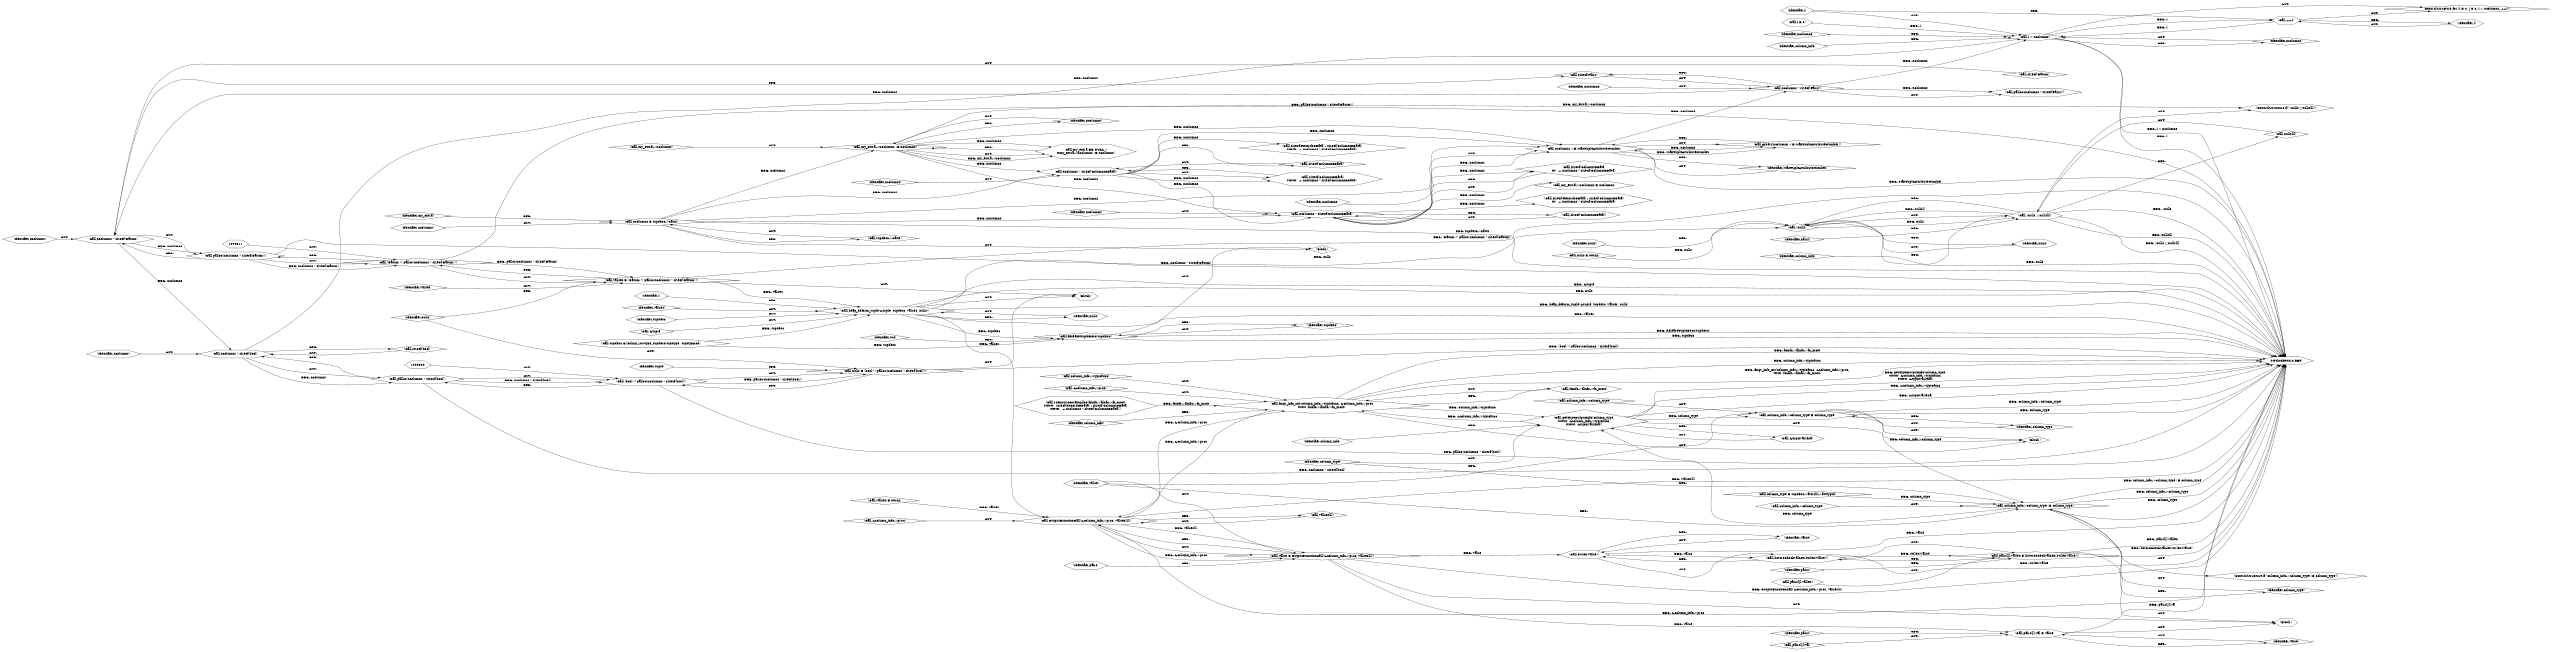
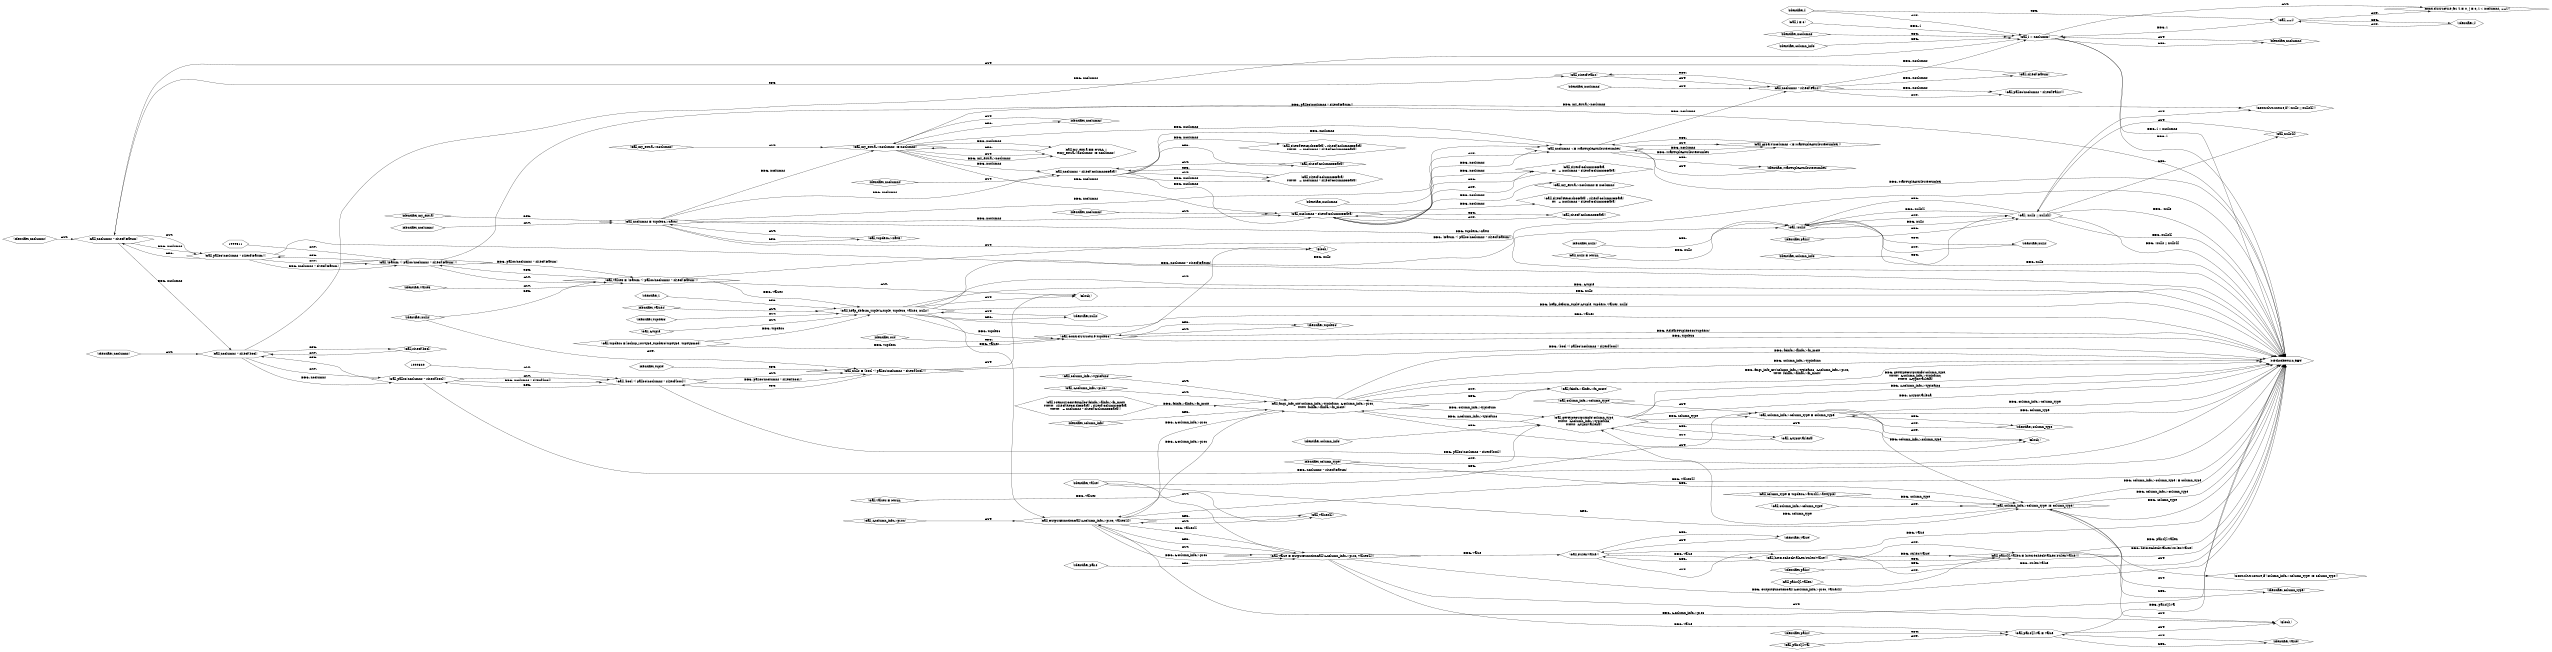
  digraph {
    rankdir=LR
    node [shape=diamond]
    n1 [label="(Call,ncolumns * sizeof(Datum))" shape=hexagon]
    n2 [label="(Call,palloc(ncolumns * sizeof(Datum)))" shape=hexagon]
    n3 [label="(Call,ncolumns * sizeof(bool))" shape=hexagon]
    n4 [label="(Call,sizeof(Pairs))"]
    n5 [label="(MethodReturn,RET)" shape=hexagon]
    n6 [label="(Call,(Datum *) palloc(ncolumns * sizeof(Datum)))"]
    n7 [label="(Call,i < ncolumns)"]
    n8 [label="(Call,palloc(ncolumns * sizeof(bool)))" shape=hexagon]
    n9 [label="(Call,sizeof(bool))"]
    n10 [label="(Call,sizeof(Datum))"]
    n11 [label="(Call,ncolumns * sizeof(Pairs))"]
    n12 [label="(Call,palloc(ncolumns * sizeof(Pairs)))" shape=hexagon]
    n13 [label="(Call,++i)" shape=hexagon]
    n14 [label="(Identifier,ncolumns)"]
    n15 [label="(ControlStructure,for (i = 0, j = 0; i < ncolumns; ++i))"]
    n16 [label="(Call,ncolumns <= MaxTupleAttributeNumber)" shape=hexagon]
    n17 [label="(Identifier,MaxTupleAttributeNumber)"]
    n18 [label="(Call,Assert(ncolumns <= MaxTupleAttributeNumber))"]
    n19 [label="(Call,ncolumns * sizeof(ColumnIOData))" shape=hexagon]
    n20 [label="(Call,ncolumns * sizeof(ColumnIOData))"]
    n21 [label="(Call,sizeof(RecordIOData) - sizeof(ColumnIOData)\n\t\t\t\t\t\t\t   + ncolumns * sizeof(ColumnIOData))"]
    n22 [label="(Call,sizeof(ColumnIOData))"]
    n23 [label="(Call,sizeof(ColumnIOData)\n\t\t\t\t\t\t\t   + ncolumns * sizeof(ColumnIOData))" shape=hexagon]
    n24 [label="(Call,my_extra->ncolumns = ncolumns)" shape=hexagon]
    n25 [label="(Call,sizeof(RecordIOData) - sizeof(ColumnIOData)\n\t\t\t   + ncolumns * sizeof(ColumnIOData))" shape=hexagon]
    n26 [label="(Call,sizeof(ColumnIOData)\n\t\t\t   + ncolumns * sizeof(ColumnIOData))"]
    n27 [label="(Call,sizeof(ColumnIOData))" shape=hexagon]
    n28 [label="(Call,my_extra->ncolumns != ncolumns)"]
    n29 [label="(Call,my_extra == NULL ||\n\t\tmy_extra->ncolumns != ncolumns)" shape=hexagon]
    n30 [label="(Identifier,ncolumns)"]
    n31 [label="(ControlStructure,if (!nulls || nulls[i]))" shape=hexagon]
    n32 [label="(Call,ncolumns = tupdesc->natts)"]
    n33 [label="(Call,tupdesc->natts)"]
    n34 [label="(Block,)"]
    n35 [label="(Call,values = (Datum *) palloc(ncolumns * sizeof(Datum)))"]
    n36 [label="(Call,heap_deform_tuple(&tuple, tupdesc, values, nulls))" shape=hexagon]
    n37 [label="(Block,)" shape=hexagon]
    n38 [label="(Call,!nulls)"]
    n39 [label="(Call,OutputFunctionCall(&column_info->proc, values[i]))" shape=hexagon]
-   n40 [label="(Call,ReleaseTupleDesc(tupdesc))"]
+   n40 [label="(Call,ControlStructure(tupdesc))"]
    n41 [label="(Identifier,nulls)" shape=hexagon]
    n42 [label="(Call,!nulls || nulls[i])" shape=hexagon]
    n43 [label="(Identifier,nulls)" shape=hexagon]
    n44 [label="(Call,fmgr_info_cxt(column_info->typiofunc, &column_info->proc,\n\t\t\t\t\t\t  fcinfo->flinfo->fn_mcxt))"]
    n45 [label="(Call,value = OutputFunctionCall(&column_info->proc, values[i]))"]
    n46 [label="(Call,values[i])"]
    n47 [label="(Identifier,tupdesc)"]
    n48 [label="(Call,nulls[i])"]
    n49 [label="(Call,getTypeOutputInfo(column_type,\n\t\t\t\t\t\t\t  &column_info->typiofunc,\n\t\t\t\t\t\t\t  &typIsVarlena))"]
    n50 [label="(Block,)"]
    n51 [label="(Call,fcinfo->flinfo->fn_mcxt)" shape=hexagon]
    n52 [label="(Call,pairs[j].val = value)" shape=hexagon]
    n53 [label="(Call,strlen(value))" shape=hexagon]
    n54 [label="(Block,)" shape=hexagon]
    n55 [label="(Call,column_info->column_type = column_type)" shape=hexagon]
    n56 [label="(Call,&typIsVarlena)" shape=hexagon]
    n57 [label="(Call,column_info->column_type != column_type)"]
    n58 [label="(Identifier,column_type)"]
    n59 [label="(ControlStructure,if (column_info->column_type != column_type))" shape=hexagon]
    n60 [label="(Identifier,column_type)"]
    n61 [label="(Identifier,value)"]
    n62 [label="(Call,hstoreCheckValLen(strlen(value)))" shape=hexagon]
    n63 [label="(Identifier,value)" shape=hexagon]
    n64 [label="(Call,pairs[j].vallen = hstoreCheckValLen(strlen(value)))"]
    n65 [label="(Call,(bool *) palloc(ncolumns * sizeof(bool)))" shape=hexagon]
    n66 [label="(Call,nulls = (bool *) palloc(ncolumns * sizeof(bool)))"]
    n67 [label="(Identifier,i)" shape=hexagon]
    n68 [label="(Identifier,ncolumns)" shape=hexagon]
    n69 [label="(Identifier,out)"]
    n70 [label="(Call,column_type = tupdesc->attrs[i]->atttypid)"]
    n71 [label="(Call,&column_info->proc)"]
    n72 [label="(Call,pairs[j].val)"]
    n73 [label="(Identifier,column_info)" shape=hexagon]
    n74 [label="(Identifier,my_extra)"]
    n75 [label="(Identifier,pairs)"]
    n76 [label="(Identifier,values)"]
    n77 [label="(Identifier,tupdesc)" shape=hexagon]
    n78 [label="(Identifier,pairs)"]
    n79 [label="(Call,&tuple)"]
    n80 [label="(Identifier,nulls)" shape=hexagon]
    n81 [label="(Identifier,ncolumns)" shape=hexagon]
    n82 [label="(Call,values = NULL)"]
    n83 [label="(Call,tupdesc = lookup_rowtype_tupdesc(tupType, tupTypmod))" shape=hexagon]
    n84 [label="(Identifier,column_info)"]
    n85 [label="(Identifier,column_type)"]
    n86 [label="(Identifier,pairs)" shape=hexagon]
    n87 [label="(Call,my_extra->ncolumns)"]
    n88 [label="(Identifier,values)"]
    n89 [label="(Identifier,i)" shape=hexagon]
    n90 [label="(Call,i = 0)" shape=hexagon]
    n91 [label="(Identifier,ncolumns)" shape=hexagon]
    n92 [label="(Call,nulls = NULL)"]
    n93 [label="(Call,&column_info->proc)"]
    n94 [label="(Call,MemoryContextAlloc(fcinfo->flinfo->fn_mcxt,\n\t\t\t\t\t\t\t   sizeof(RecordIOData) - sizeof(ColumnIOData)\n\t\t\t\t\t\t\t   + ncolumns * sizeof(ColumnIOData)))" shape=hexagon]
    n95 [label="(Identifier,nulls)"]
    n96 [label="(Identifier,column_info)"]
    n97 [label="(Identifier,i)" shape=hexagon]
    n98 [label="(Identifier,ncolumns)"]
    n99 [label="(Identifier,ncolumns)"]
    n100 [label="(Call,column_info->typiofunc)"]
    n101 [label="(Call,column_info->column_type)" shape=hexagon]
    n102 [label="(Identifier,ncolumns)"]
    n103 [label="(Identifier,ncolumns)" shape=hexagon]
    n104 [label="(Identifier,tuple)" shape=hexagon]
    n105 [label="(Identifier,value)" shape=hexagon]
    n106 [label="(Identifier,pairs)"]
    n107 [label="(Identifier,column_info)" shape=hexagon]
    n108 [label="(Call,column_info->column_type)"]
    n109 [label="(Call,pairs[j].vallen)" shape=hexagon]
    n110 [label="(Identifier,ncolumns)" shape=hexagon]
    1000311 [shape=hexagon]
    1000320 [shape=hexagon]
    n1 -> n2 [label="AST: "]
    n1 -> n2 [label="DDG: ncolumns"]
    n1 -> n3 [label="DDG: ncolumns"]
    n1 -> n4 [label="CFG: "]
    n2 -> n1 [label="CFG: "]
    n2 -> n5 [label="DDG: ncolumns * sizeof(Datum)"]
    n2 -> n6 [label="AST: "]
    n2 -> n6 [label="DDG: ncolumns * sizeof(Datum)"]
-   n3 -> n7 [label="CFG: ncolumns"]
+   n3 -> n7 [label="DDG: ncolumns"]
    n3 -> n8 [label="AST: "]
    n3 -> n8 [label="DDG: ncolumns"]
    n3 -> n9 [label="CFG: "]
    n4 -> n11 [label="AST: "]
    n6 -> n2 [label="CFG: "]
    n6 -> n5 [label="DDG: palloc(ncolumns * sizeof(Datum))"]
    n6 -> n35 [label="AST: "]
    n6 -> n35 [label="DDG: palloc(ncolumns * sizeof(Datum))"]
    n7 -> n5 [label="DDG: i"]
    n7 -> n5 [label="DDG: i < ncolumns"]
-   n7 -> n13 [label="DDG: i"]
    n7 -> n14 [label="CFG: "]
    n7 -> n15 [label="AST: "]
    n8 -> n3 [label="CFG: "]
-   n8 -> n5 [label="DDG: ncolumns * sizeof(bool)"]
+   n8 -> n5 [label="DDG: ncolumns * sizeof(Datum)"]
    n8 -> n65 [label="AST: "]
    n8 -> n65 [label="DDG: ncolumns * sizeof(bool)"]
    n9 -> n3 [label="AST: "]
    n10 -> n1 [label="AST: "]
-   n11 -> n1 [label="DDG: ncolumns"]
+   n11 -> n10 [label="DDG: ncolumns"]
    n11 -> n4 [label="CFG: "]
    n11 -> n7 [label="DDG: ncolumns"]
    n11 -> n12 [label="AST: "]
    n11 -> n12 [label="DDG: ncolumns"]
    n13 -> n7 [label="DDG: i"]
    n13 -> n15 [label="AST: "]
    n13 -> n67 [label="CFG: "]
    n14 -> n7 [label="AST: "]
    n16 -> n5 [label="DDG: MaxTupleAttributeNumber"]
    n16 -> n11 [label="DDG: ncolumns"]
    n16 -> n17 [label="CFG: "]
    n16 -> n18 [label="AST: "]
    n16 -> n18 [label="DDG: ncolumns"]
    n16 -> n18 [label="DDG: MaxTupleAttributeNumber"]
    n17 -> n16 [label="AST: "]
    n18 -> n16 [label="CFG: "]
    n19 -> n16 [label="DDG: ncolumns"]
    n19 -> n20 [label="DDG: ncolumns"]
    n19 -> n21 [label="DDG: ncolumns"]
    n19 -> n22 [label="CFG: "]
    n19 -> n23 [label="AST: "]
    n19 -> n23 [label="DDG: ncolumns"]
    n20 -> n16 [label="DDG: ncolumns"]
    n20 -> n24 [label="DDG: ncolumns"]
    n20 -> n25 [label="DDG: ncolumns"]
    n20 -> n26 [label="AST: "]
    n20 -> n26 [label="DDG: ncolumns"]
    n20 -> n27 [label="CFG: "]
    n22 -> n19 [label="AST: "]
    n23 -> n19 [label="CFG: "]
    n26 -> n20 [label="CFG: "]
    n27 -> n20 [label="AST: "]
    n28 -> n16 [label="DDG: ncolumns"]
    n28 -> n19 [label="DDG: ncolumns"]
    n28 -> n20 [label="DDG: ncolumns"]
    n28 -> n29 [label="AST: "]
    n28 -> n29 [label="DDG: my_extra->ncolumns"]
    n28 -> n29 [label="DDG: ncolumns"]
    n28 -> n30 [label="CFG: "]
    n28 -> n31 [label="DDG: my_extra->ncolumns"]
    n29 -> n28 [label="CFG: "]
    n30 -> n28 [label="AST: "]
    n32 -> n5 [label="DDG: tupdesc->natts"]
    n32 -> n16 [label="DDG: ncolumns"]
    n32 -> n19 [label="DDG: ncolumns"]
    n32 -> n20 [label="DDG: ncolumns"]
    n32 -> n28 [label="DDG: ncolumns"]
    n32 -> n33 [label="CFG: "]
    n32 -> n34 [label="AST: "]
    n33 -> n32 [label="AST: "]
    n35 -> n5 [label="DDG: (Datum *) palloc(ncolumns * sizeof(Datum))"]
    n35 -> n6 [label="CFG: "]
    n35 -> n36 [label="DDG: values"]
    n35 -> n37 [label="AST: "]
    n36 -> n5 [label="DDG: heap_deform_tuple(&tuple, tupdesc, values, nulls)"]
    n36 -> n5 [label="DDG: nulls"]
    n36 -> n5 [label="DDG: values"]
    n36 -> n5 [label="DDG: &tuple"]
    n36 -> n37 [label="AST: "]
    n36 -> n38 [label="DDG: nulls"]
    n36 -> n39 [label="DDG: values"]
    n36 -> n40 [label="DDG: tupdesc"]
    n36 -> n41 [label="CFG: "]
    n38 -> n5 [label="DDG: nulls"]
    n38 -> n42 [label="AST: "]
    n38 -> n42 [label="DDG: nulls"]
    n38 -> n43 [label="CFG: "]
    n39 -> n5 [label="DDG: &column_info->proc"]
    n39 -> n5 [label="DDG: values[i]"]
    n39 -> n44 [label="DDG: &column_info->proc"]
    n39 -> n45 [label="AST: "]
    n39 -> n45 [label="DDG: &column_info->proc"]
    n39 -> n45 [label="DDG: values[i]"]
    n39 -> n46 [label="CFG: "]
    n40 -> n5 [label="DDG: tupdesc"]
    n40 -> n5 [label="DDG: ReleaseTupleDesc(tupdesc)"]
    n40 -> n34 [label="AST: "]
    n40 -> n47 [label="CFG: "]
    n41 -> n36 [label="AST: "]
    n42 -> n5 [label="DDG: !nulls || nulls[i]"]
    n42 -> n5 [label="DDG: !nulls"]
    n42 -> n5 [label="DDG: nulls[i]"]
    n42 -> n31 [label="AST: "]
    n42 -> n38 [label="CFG: "]
    n42 -> n38 [label="DDG: nulls[i]"]
    n42 -> n48 [label="CFG: "]
    n43 -> n38 [label="AST: "]
    n44 -> n5 [label="DDG: fmgr_info_cxt(column_info->typiofunc, &column_info->proc,\n\t\t\t\t\t\t  fcinfo->flinfo->fn_mcxt)"]
    n44 -> n5 [label="DDG: fcinfo->flinfo->fn_mcxt"]
    n44 -> n5 [label="DDG: column_info->typiofunc"]
    n44 -> n39 [label="DDG: &column_info->proc"]
    n44 -> n49 [label="DDG: column_info->typiofunc"]
    n44 -> n50 [label="AST: "]
    n44 -> n51 [label="CFG: "]
    n45 -> n5 [label="DDG: OutputFunctionCall(&column_info->proc, values[i])"]
    n45 -> n39 [label="CFG: "]
    n45 -> n52 [label="DDG: value"]
    n45 -> n53 [label="DDG: value"]
    n45 -> n54 [label="AST: "]
    n46 -> n39 [label="AST: "]
    n47 -> n40 [label="AST: "]
    n48 -> n42 [label="AST: "]
    n49 -> n5 [label="DDG: getTypeOutputInfo(column_type,\n\t\t\t\t\t\t\t  &column_info->typiofunc,\n\t\t\t\t\t\t\t  &typIsVarlena)"]
    n49 -> n5 [label="DDG: &column_info->typiofunc"]
    n49 -> n5 [label="DDG: &typIsVarlena"]
    n49 -> n44 [label="DDG: &column_info->typiofunc"]
    n49 -> n50 [label="AST: "]
    n49 -> n55 [label="DDG: column_type"]
    n49 -> n56 [label="CFG: "]
    n51 -> n44 [label="AST: "]
    n52 -> n5 [label="DDG: pairs[j].val"]
    n52 -> n54 [label="AST: "]
    n52 -> n61 [label="CFG: "]
    n53 -> n5 [label="DDG: value"]
    n53 -> n62 [label="AST: "]
    n53 -> n62 [label="DDG: value"]
    n53 -> n63 [label="CFG: "]
    n55 -> n5 [label="DDG: column_type"]
    n55 -> n5 [label="DDG: column_info->column_type"]
    n55 -> n50 [label="AST: "]
    n55 -> n57 [label="DDG: column_info->column_type"]
    n55 -> n58 [label="CFG: "]
    n56 -> n49 [label="AST: "]
    n57 -> n5 [label="DDG: column_type"]
    n57 -> n5 [label="DDG: column_info->column_type != column_type"]
    n57 -> n5 [label="DDG: column_info->column_type"]
    n57 -> n49 [label="DDG: column_type"]
    n57 -> n59 [label="AST: "]
    n57 -> n60 [label="CFG: "]
    n58 -> n55 [label="AST: "]
    n60 -> n57 [label="AST: "]
    n61 -> n52 [label="AST: "]
    n62 -> n5 [label="DDG: strlen(value)"]
    n62 -> n53 [label="CFG: "]
    n62 -> n64 [label="AST: "]
    n62 -> n64 [label="DDG: strlen(value)"]
    n63 -> n53 [label="AST: "]
    n64 -> n5 [label="DDG: hstoreCheckValLen(strlen(value))"]
    n64 -> n5 [label="DDG: pairs[j].vallen"]
    n64 -> n54 [label="AST: "]
    n64 -> n62 [label="CFG: "]
    n65 -> n5 [label="DDG: palloc(ncolumns * sizeof(bool))"]
    n65 -> n8 [label="CFG: "]
    n65 -> n66 [label="AST: "]
    n65 -> n66 [label="DDG: palloc(ncolumns * sizeof(bool))"]
    n66 -> n5 [label="DDG: (bool *) palloc(ncolumns * sizeof(bool))"]
    n66 -> n37 [label="AST: "]
    n66 -> n65 [label="CFG: "]
    n67 -> n13 [label="AST: "]
    n68 -> n16 [label="AST: "]
    n69 -> n40 [label="CFG: "]
    n70 -> n57 [label="DDG: column_type"]
    n71 -> n44 [label="AST: "]
    n72 -> n52 [label="AST: "]
    n73 -> n49 [label="CFG: "]
    n74 -> n32 [label="CFG: "]
    n75 -> n52 [label="CFG: "]
    n76 -> n36 [label="AST: "]
    n77 -> n36 [label="AST: "]
    n78 -> n42 [label="CFG: "]
    n79 -> n36 [label="AST: "]
    n80 -> n38 [label="CFG: "]
    n81 -> n3 [label="AST: "]
-   n82 -> n39 [label="DDG: values"]
+   n82 -> n46 [label="DDG: values"]
    n83 -> n36 [label="DDG: tupdesc"]
    n83 -> n40 [label="DDG: tupdesc"]
    n84 -> n42 [label="CFG: "]
    n85 -> n49 [label="AST: "]
    n85 -> n57 [label="CFG: "]
    n86 -> n45 [label="CFG: "]
    n87 -> n28 [label="AST: "]
    n88 -> n35 [label="AST: "]
    n89 -> n36 [label="CFG: "]
    n90 -> n7 [label="DDG: i"]
    n91 -> n1 [label="AST: "]
    n92 -> n38 [label="DDG: nulls"]
    n93 -> n39 [label="AST: "]
    n94 -> n44 [label="DDG: fcinfo->flinfo->fn_mcxt"]
    n95 -> n35 [label="CFG: "]
    n95 -> n66 [label="AST: "]
    n96 -> n44 [label="CFG: "]
    n97 -> n7 [label="AST: "]
    n97 -> n13 [label="CFG: "]
    n98 -> n20 [label="AST: "]
    n99 -> n7 [label="CFG: "]
    n100 -> n44 [label="AST: "]
    n101 -> n57 [label="AST: "]
    n102 -> n19 [label="AST: "]
    n103 -> n11 [label="AST: "]
    n104 -> n66 [label="CFG: "]
    n105 -> n45 [label="AST: "]
    n105 -> n55 [label="CFG: "]
    n105 -> n57 [label="CFG: "]
    n106 -> n64 [label="CFG: "]
    n107 -> n7 [label="CFG: "]
    n108 -> n55 [label="AST: "]
    n109 -> n64 [label="AST: "]
    n110 -> n32 [label="AST: "]
    1000311 -> n6 [label="AST: "]
    1000320 -> n65 [label="AST: "]
  }
